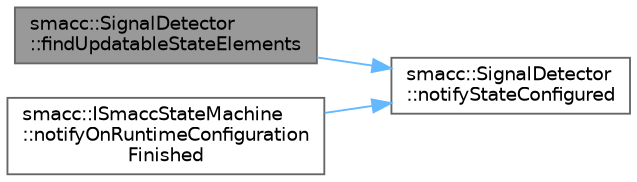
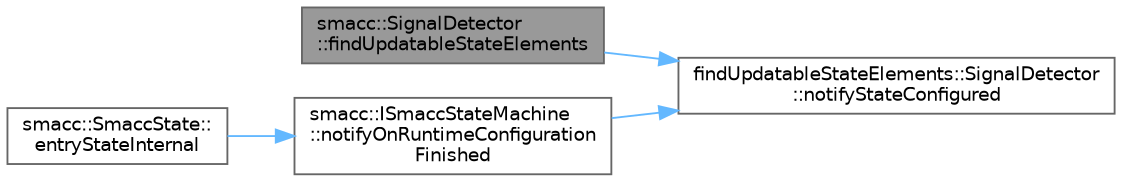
  digraph {
    rankdir=RL
    node [color=grey40 fillcolor=white fontname=Helvetica fontsize=10 shape=box style=filled]
    edge [color=steelblue1 dir=back fontname=Helvetica fontsize=10 labelfontname=Helvetica labelfontsize=10 style=solid]
    n1 [color=gray40 fillcolor=grey60 fontcolor=black height=0.2 label="smacc::SignalDetector\l::findUpdatableStateElements" width=0.4]
-   n2 [height=0.2 label="smacc::SignalDetector\l::notifyStateConfigured" width=0.4]
+   n2 [height=0.2 label="findUpdatableStateElements::SignalDetector\l::notifyStateConfigured" width=0.4]
    n3 [height=0.2 label="smacc::ISmaccStateMachine\l::notifyOnRuntimeConfiguration\lFinished" width=0.4]
+   n4 [height=0.2 label="smacc::SmaccState::\lentryStateInternal" width=0.4]
    n2 -> n1
    n2 -> n3
+   n3 -> n4
  }
